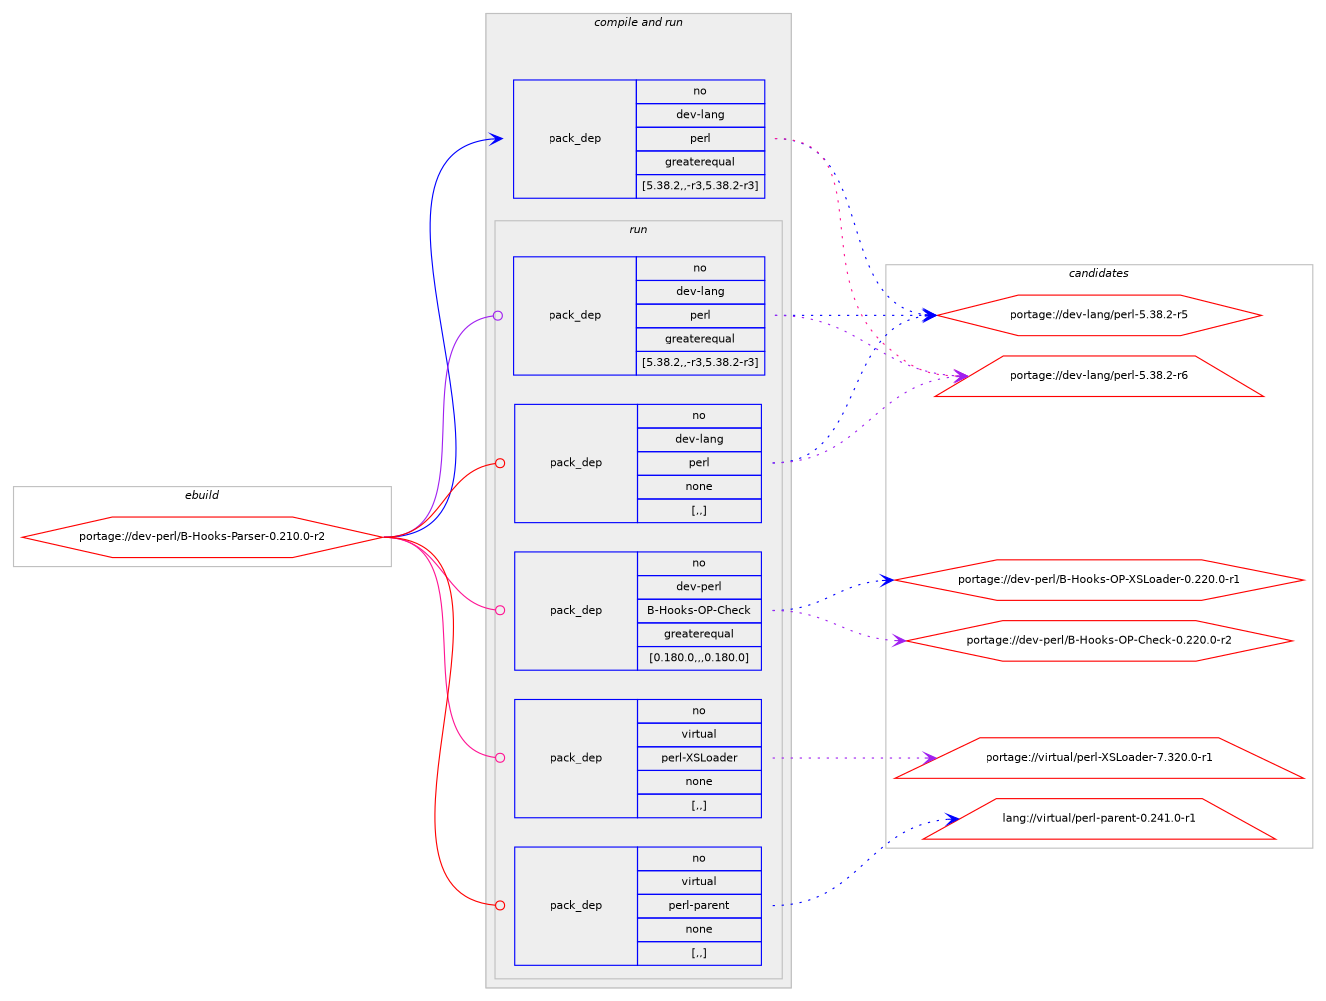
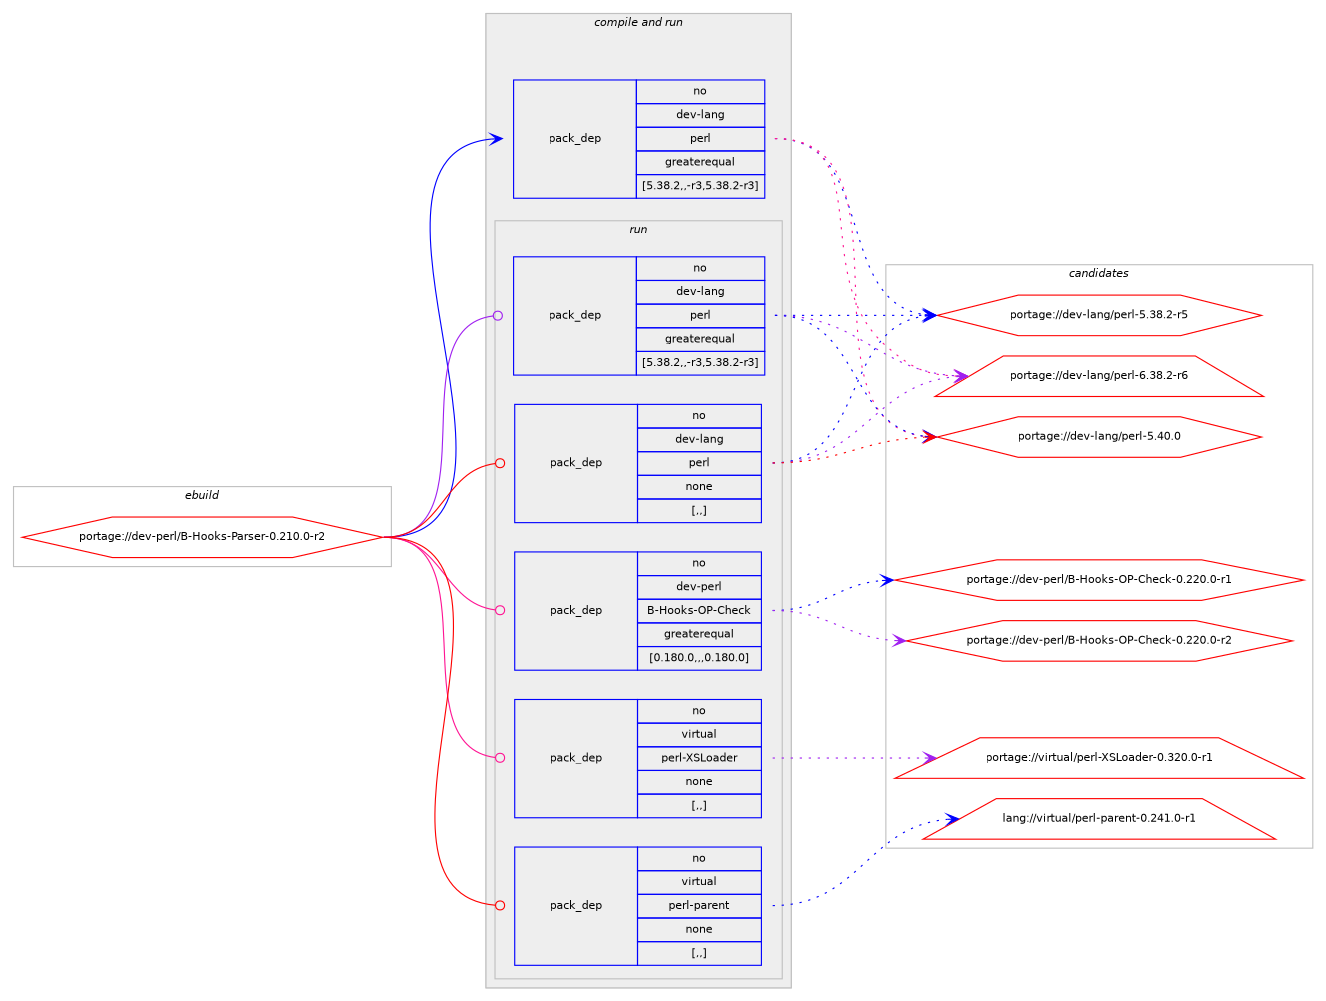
  digraph {
    compound=true
    concentrate=true
    fontname=Helvetica
    fontsize=10
    newrank=true
    rankdir=LR
    ranksep=1.5
    node [color=red fontname=Helvetica fontsize=10 shape=none]
    edge [arrowhead=vee color=blue headport=w style=dotted tailport=e weight=100]
    n1 [label="portage://dev-perl/B-Hooks-Parser-0.210.0-r2" shape=hexagon width=4]
    n2 [color=blue label=<<TABLE BORDER="0" CELLBORDER="1" CELLSPACING="0" CELLPADDING="4" WIDTH="220"><TR><TD ROWSPAN="6" CELLPADDING="30">pack_dep</TD></TR><TR><TD WIDTH="110">no</TD></TR><TR><TD>dev-lang</TD></TR><TR><TD>perl</TD></TR><TR><TD>greaterequal</TD></TR><TR><TD>[5.38.2,,-r3,5.38.2-r3]</TD></TR></TABLE>>]
    n3 [color=blue label=<<TABLE BORDER="0" CELLBORDER="1" CELLSPACING="0" CELLPADDING="4" WIDTH="220"><TR><TD ROWSPAN="6" CELLPADDING="30">pack_dep</TD></TR><TR><TD WIDTH="110">no</TD></TR><TR><TD>dev-lang</TD></TR><TR><TD>perl</TD></TR><TR><TD>greaterequal</TD></TR><TR><TD>[5.38.2,,-r3,5.38.2-r3]</TD></TR></TABLE>>]
    n4 [color=blue label=<<TABLE BORDER="0" CELLBORDER="1" CELLSPACING="0" CELLPADDING="4" WIDTH="220"><TR><TD ROWSPAN="6" CELLPADDING="30">pack_dep</TD></TR><TR><TD WIDTH="110">no</TD></TR><TR><TD>dev-lang</TD></TR><TR><TD>perl</TD></TR><TR><TD>none</TD></TR><TR><TD>[,,]</TD></TR></TABLE>>]
    n5 [color=blue label=<<TABLE BORDER="0" CELLBORDER="1" CELLSPACING="0" CELLPADDING="4" WIDTH="220"><TR><TD ROWSPAN="6" CELLPADDING="30">pack_dep</TD></TR><TR><TD WIDTH="110">no</TD></TR><TR><TD>dev-perl</TD></TR><TR><TD>B-Hooks-OP-Check</TD></TR><TR><TD>greaterequal</TD></TR><TR><TD>[0.180.0,,,0.180.0]</TD></TR></TABLE>>]
    n6 [color=blue label=<<TABLE BORDER="0" CELLBORDER="1" CELLSPACING="0" CELLPADDING="4" WIDTH="220"><TR><TD ROWSPAN="6" CELLPADDING="30">pack_dep</TD></TR><TR><TD WIDTH="110">no</TD></TR><TR><TD>virtual</TD></TR><TR><TD>perl-XSLoader</TD></TR><TR><TD>none</TD></TR><TR><TD>[,,]</TD></TR></TABLE>>]
    n7 [color=blue label=<<TABLE BORDER="0" CELLBORDER="1" CELLSPACING="0" CELLPADDING="4" WIDTH="220"><TR><TD ROWSPAN="6" CELLPADDING="30">pack_dep</TD></TR><TR><TD WIDTH="110">no</TD></TR><TR><TD>virtual</TD></TR><TR><TD>perl-parent</TD></TR><TR><TD>none</TD></TR><TR><TD>[,,]</TD></TR></TABLE>>]
    n8 [label="portage://dev-lang/perl-5.38.2-r5" shape=hexagon width=4]
-   n9 [label="portage://dev-lang/perl-5.38.2-r6" shape=trapezium width=4]
-   n11 [label="portage://dev-perl/B-Hooks-OP-XSLoader-0.220.0-r1" shape=hexagon width=4]
+   n9 [label="portage://dev-lang/perl-6.38.2-r6" shape=trapezium width=4]
+   n10 [label="portage://dev-lang/perl-5.40.0" shape=hexagon width=4]
+   n11 [label="portage://dev-perl/B-Hooks-OP-Check-0.220.0-r1" shape=hexagon width=4]
    n12 [label="portage://dev-perl/B-Hooks-OP-Check-0.220.0-r2" shape=hexagon width=4]
-   n13 [label="portage://virtual/perl-XSLoader-7.320.0-r1" shape=trapezium width=4]
+   n13 [label="portage://virtual/perl-XSLoader-0.320.0-r1" shape=trapezium width=4]
    n14 [label="lang://virtual/perl-parent-0.241.0-r1" shape=trapezium width=4]
    subgraph cluster_1 {
      color=gray
      label=<<i>ebuild</i>>
      rank=same
      n1
    }
    subgraph cluster_2 {
      color=gray
      label=<<i>dependencies</i>>
      subgraph cluster_3 {
        color=gray
        fillcolor="#eeeeee"
        label=<<i>compile</i>>
        style=filled
        subgraph sub_4 {
          color=gray
          fillcolor="#eeeeee"
          label=<<i>compile</i>>
          style=filled
          n2
        }
      }
      subgraph cluster_5 {
        color=gray
        fillcolor="#eeeeee"
        label=<<i>compile and run</i>>
        style=filled
      }
      subgraph cluster_6 {
        color=gray
        fillcolor="#eeeeee"
        label=<<i>run</i>>
        style=filled
        subgraph sub_7 {
          color=gray
          fillcolor="#eeeeee"
          label=<<i>run</i>>
          style=filled
          n3
        }
        subgraph sub_8 {
          color=gray
          fillcolor="#eeeeee"
          label=<<i>run</i>>
          style=filled
          n4
        }
        subgraph sub_9 {
          color=gray
          fillcolor="#eeeeee"
          label=<<i>run</i>>
          style=filled
          n5
        }
        subgraph sub_10 {
          color=gray
          fillcolor="#eeeeee"
          label=<<i>run</i>>
          style=filled
          n6
        }
        subgraph sub_11 {
          color=gray
          fillcolor="#eeeeee"
          label=<<i>run</i>>
          style=filled
          n7
        }
      }
    }
    subgraph cluster_12 {
      color=gray
      label=<<i>candidates</i>>
      rank=same
      subgraph sub_13 {
        color=black
        label=<<i>candidates</i>>
        nodesep=1
        rank=same
        n8
        n9
+       n10
      }
      subgraph sub_14 {
        color=black
        label=<<i>candidates</i>>
        nodesep=1
        rank=same
        n8
        n9
+       n10
      }
      subgraph sub_15 {
        color=black
        label=<<i>candidates</i>>
        nodesep=1
        rank=same
        n8
        n9
+       n10
      }
      subgraph sub_16 {
        color=black
        label=<<i>candidates</i>>
        nodesep=1
        rank=same
        n11
        n12
      }
      subgraph sub_17 {
        color=black
        label=<<i>candidates</i>>
        nodesep=1
        rank=same
        n13
      }
      subgraph sub_18 {
        color=black
        label=<<i>candidates</i>>
        nodesep=1
        rank=same
        n14
      }
    }
    n1 -> n2 [style=solid weight=20]
    n1 -> n3 [arrowhead=odot color=purple style=solid weight=20]
    n1 -> n4 [arrowhead=odot color=red style=solid weight=20]
    n1 -> n5 [arrowhead=odot color=deeppink style=solid weight=20]
    n1 -> n6 [arrowhead=odot color=deeppink style=solid weight=20]
    n1 -> n7 [arrowhead=odot color=red style=solid weight=20]
    n2 -> n8
    n2 -> n9 [color=deeppink]
+   n2 -> n10 [color=deeppink]
    n3 -> n8
    n3 -> n9 [color=purple]
+   n3 -> n10
    n4 -> n8
    n4 -> n9 [color=purple]
+   n4 -> n10 [color=red]
    n5 -> n11
    n5 -> n12 [color=purple]
    n6 -> n13 [color=purple]
    n7 -> n14
  }
